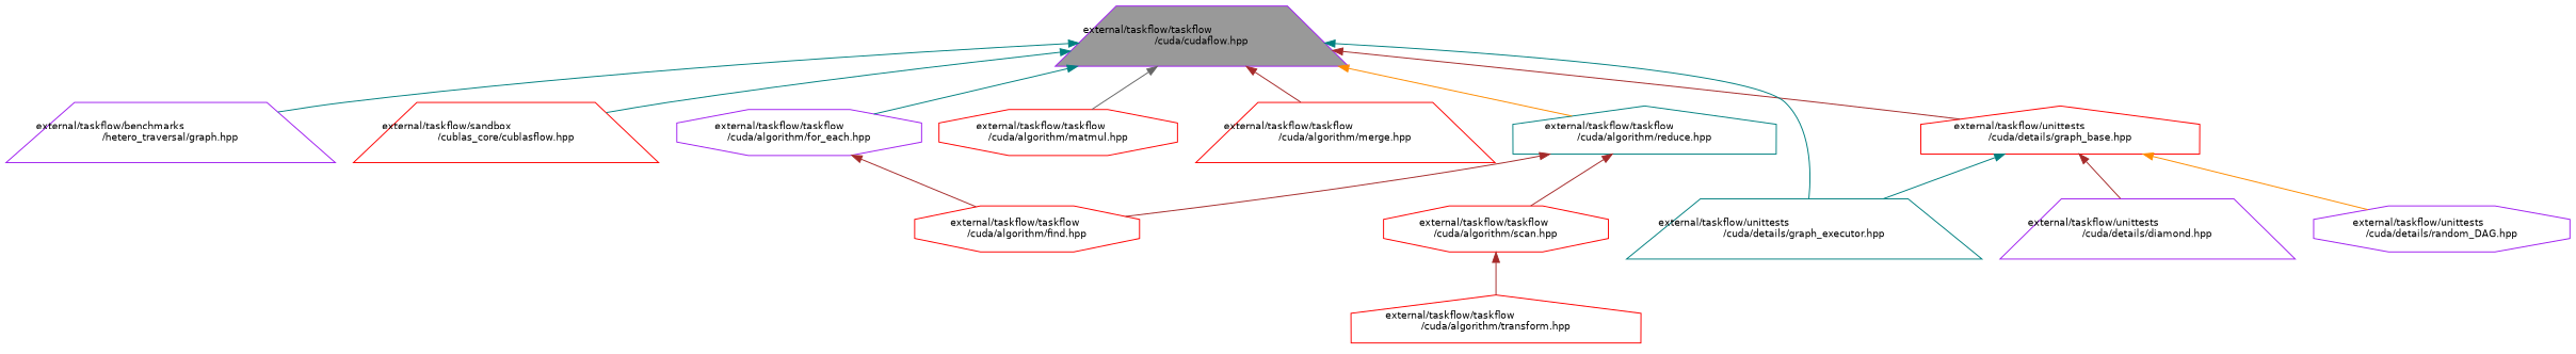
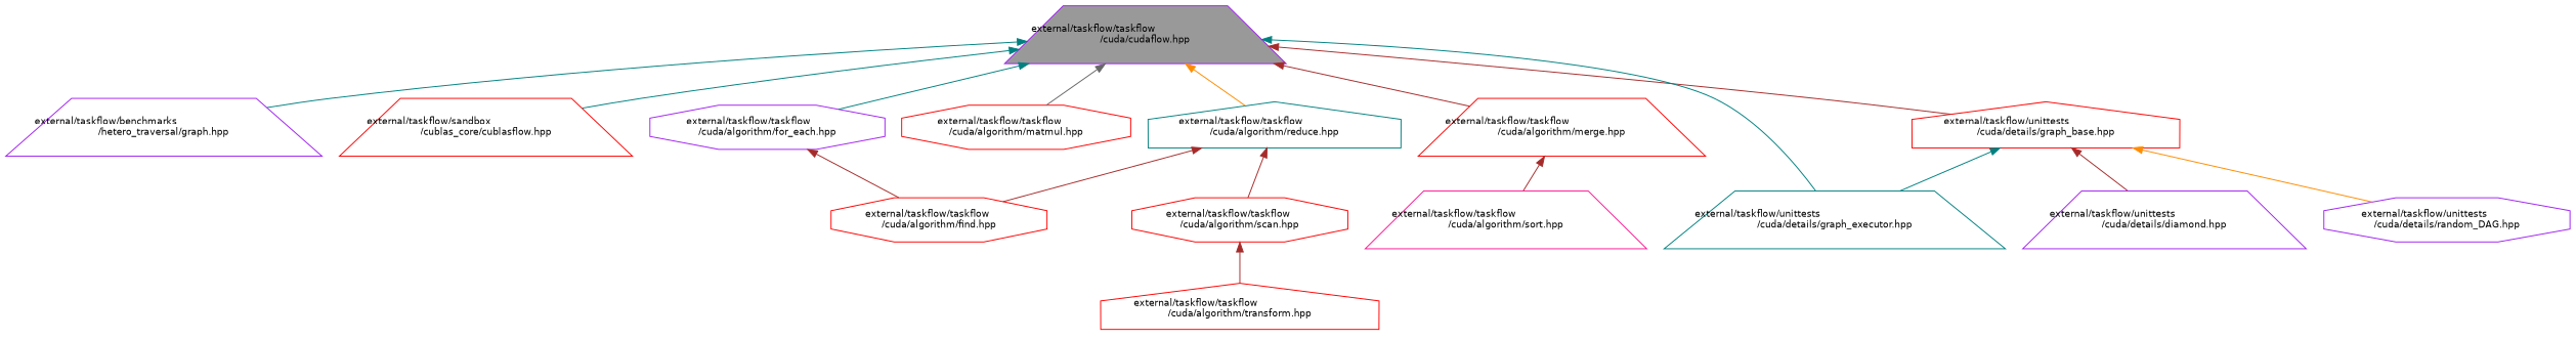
  digraph {
    node [color=red fillcolor=white fontname=Helvetica fontsize=10 shape=trapezium style=filled]
    edge [color=brown dir=back fontname=Helvetica fontsize=10 labelfontname=Helvetica labelfontsize=10 style=solid]
    n1 [color=purple fillcolor=grey60 fontcolor=black height=0.2 label="external/taskflow/taskflow\l/cuda/cudaflow.hpp" width=0.4]
    n2 [color=purple height=0.2 label="external/taskflow/benchmarks\l/hetero_traversal/graph.hpp" width=0.4]
    n3 [height=0.2 label="external/taskflow/sandbox\l/cublas_core/cublasflow.hpp" width=0.4]
    n4 [color=purple height=0.2 label="external/taskflow/taskflow\l/cuda/algorithm/for_each.hpp" shape=octagon width=0.4]
    n5 [height=0.2 label="external/taskflow/taskflow\l/cuda/algorithm/matmul.hpp" shape=octagon width=0.4]
    n6 [height=0.2 label="external/taskflow/taskflow\l/cuda/algorithm/merge.hpp" width=0.4]
    n7 [color=teal height=0.2 label="external/taskflow/taskflow\l/cuda/algorithm/reduce.hpp" shape=house width=0.4]
    n8 [height=0.2 label="external/taskflow/unittests\l/cuda/details/graph_base.hpp" shape=house width=0.4]
    n9 [color=teal height=0.2 label="external/taskflow/unittests\l/cuda/details/graph_executor.hpp" width=0.4]
    n10 [height=0.2 label="external/taskflow/taskflow\l/cuda/algorithm/find.hpp" shape=octagon width=0.4]
+   n11 [color=deeppink height=0.2 label="external/taskflow/taskflow\l/cuda/algorithm/sort.hpp" width=0.4]
    n12 [height=0.2 label="external/taskflow/taskflow\l/cuda/algorithm/scan.hpp" shape=octagon width=0.4]
    n13 [height=0.2 label="external/taskflow/taskflow\l/cuda/algorithm/transform.hpp" shape=house width=0.4]
    n14 [color=purple height=0.2 label="external/taskflow/unittests\l/cuda/details/diamond.hpp" width=0.4]
    n15 [color=purple height=0.2 label="external/taskflow/unittests\l/cuda/details/random_DAG.hpp" shape=octagon width=0.4]
    n1 -> n2 [color=teal]
    n1 -> n3 [color=teal]
    n1 -> n4 [color=teal]
    n1 -> n5 [color=gray40]
    n1 -> n6
    n1 -> n7 [color=darkorange]
    n1 -> n8
    n1 -> n9 [color=teal]
    n4 -> n10
+   n6 -> n11
    n7 -> n10
    n7 -> n12
    n8 -> n9 [color=teal]
    n8 -> n14
    n8 -> n15 [color=darkorange]
    n12 -> n13
  }
